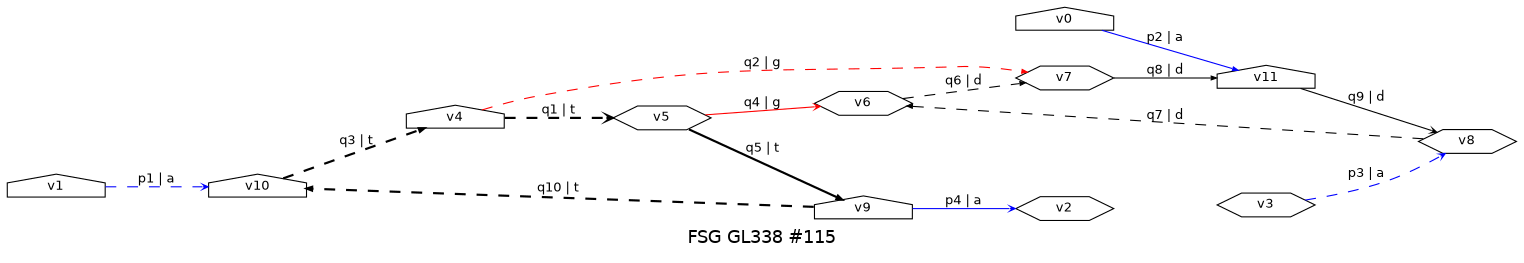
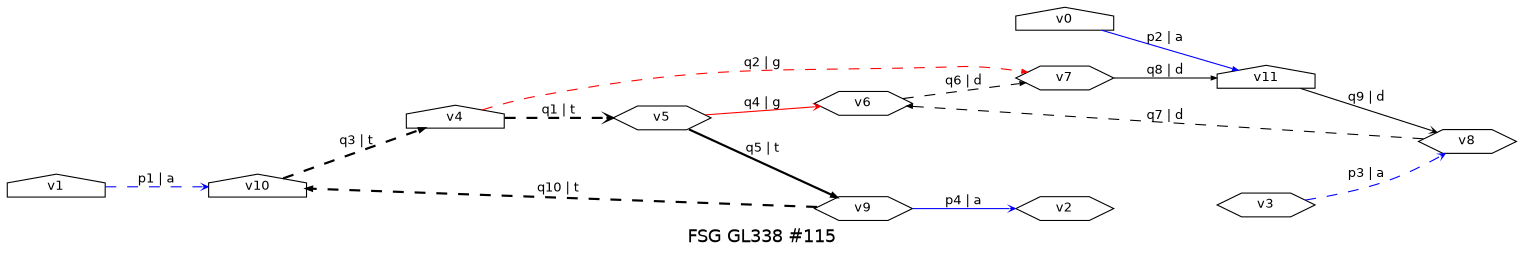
  digraph {
    fontname="DejaVu Sans"
    fontsize=10
    label="FSG GL338 #115"
    noverlap=scale
    rankdir=LR
    node [fontname="DejaVu Sans" fontsize=7 margin=0 penwidth=0.6 shape=house]
    edge [arrowhead=normal arrowsize=0.3 color=black fontname="DejaVu Sans" fontsize=7 penwidth=0.6 style=dashed]
    v1 [height=0.01]
    v10 [height=0.01]
    v4 [height=0.01]
    v5 [height=0.01 shape=hexagon]
    v7 [height=0.01 shape=hexagon]
    v0 [height=0.01]
    v11 [height=0.01]
    v8 [height=0.01 shape=hexagon]
    v6 [height=0.01 shape=hexagon]
    v3 [height=0.01 shape=hexagon]
-   v9 [height=0.01]
+   v9 [height=0.01 shape=hexagon]
    v2 [height=0.01 shape=hexagon]
    v1 -> v10 [arrowhead=vee color=blue label="p1 | a"]
    v10 -> v4 [label="q3 | t" penwidth=1.2]
    v4 -> v5 [arrowhead=vee label="q1 | t" penwidth=1.2]
    v4 -> v7 [color=red label="q2 | g"]
    v5 -> v6 [arrowhead=vee color=red label="q4 | g" style=bold]
    v5 -> v9 [label="q5 | t" penwidth=1.2 style=bold]
    v7 -> v11 [label="q8 | d" style=bold]
    v0 -> v11 [color=blue label="p2 | a" style=bold]
    v11 -> v8 [arrowhead=vee label="q9 | d" style=bold]
    v8 -> v6 [label="q7 | d"]
    v6 -> v7 [label="q6 | d"]
    v3 -> v8 [arrowhead=vee color=blue label="p3 | a"]
    v9 -> v10 [label="q10 | t" penwidth=1.2]
    v9 -> v2 [arrowhead=vee color=blue label="p4 | a" style=solid]
  }
